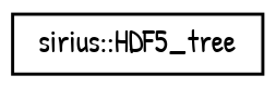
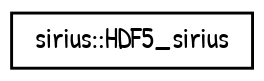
  digraph {
    rankdir=LR
    fontname="Patrick Hand"
-   n1 [color=black fillcolor=white fontname="Patrick Hand" fontsize=10 height=0.2 label="sirius::HDF5_tree" shape=record style=filled width=0.4]
+   n1 [color=black fillcolor=white fontname="Patrick Hand" fontsize=10 height=0.2 label="sirius::HDF5_sirius" shape=record style=filled width=0.4]
  }
